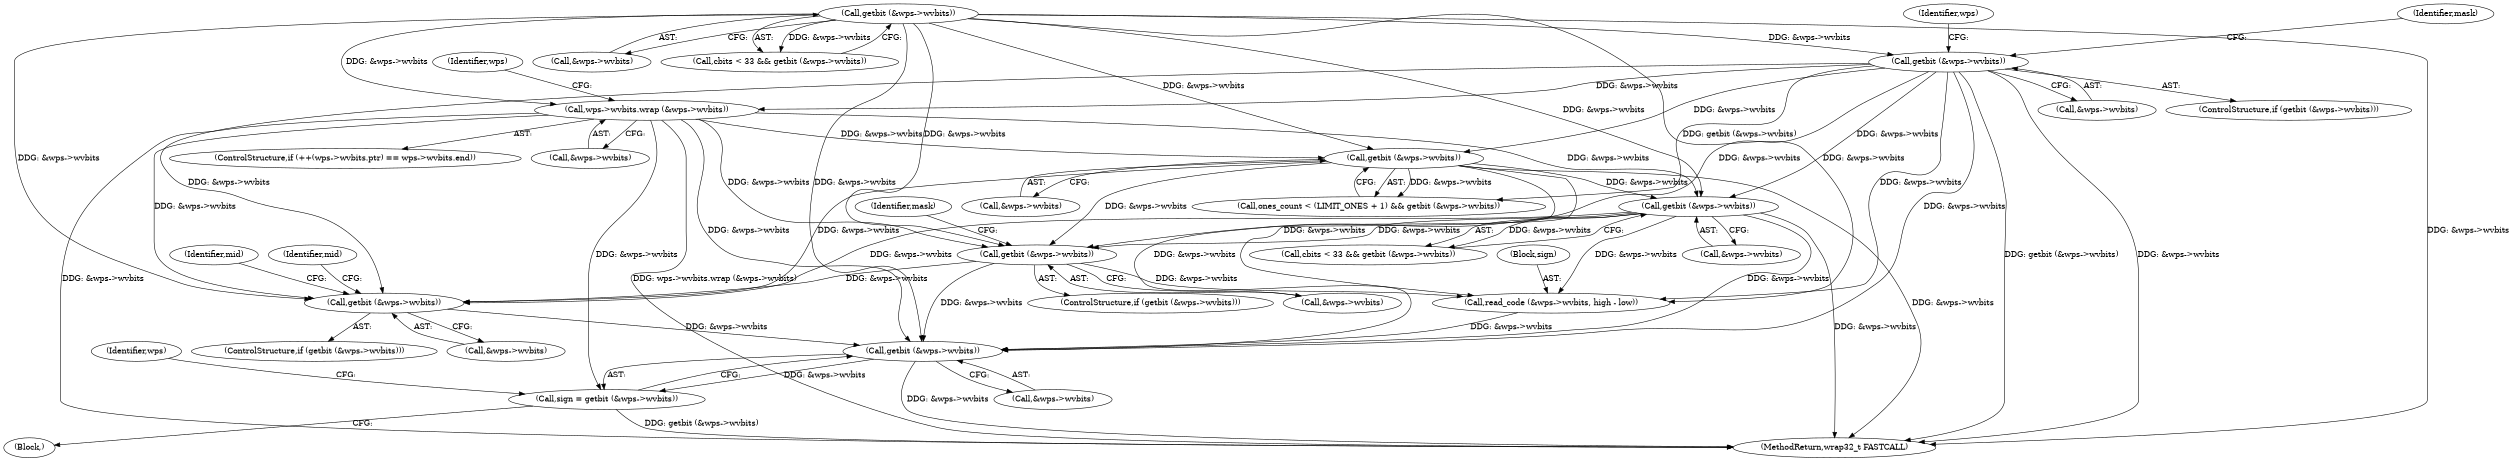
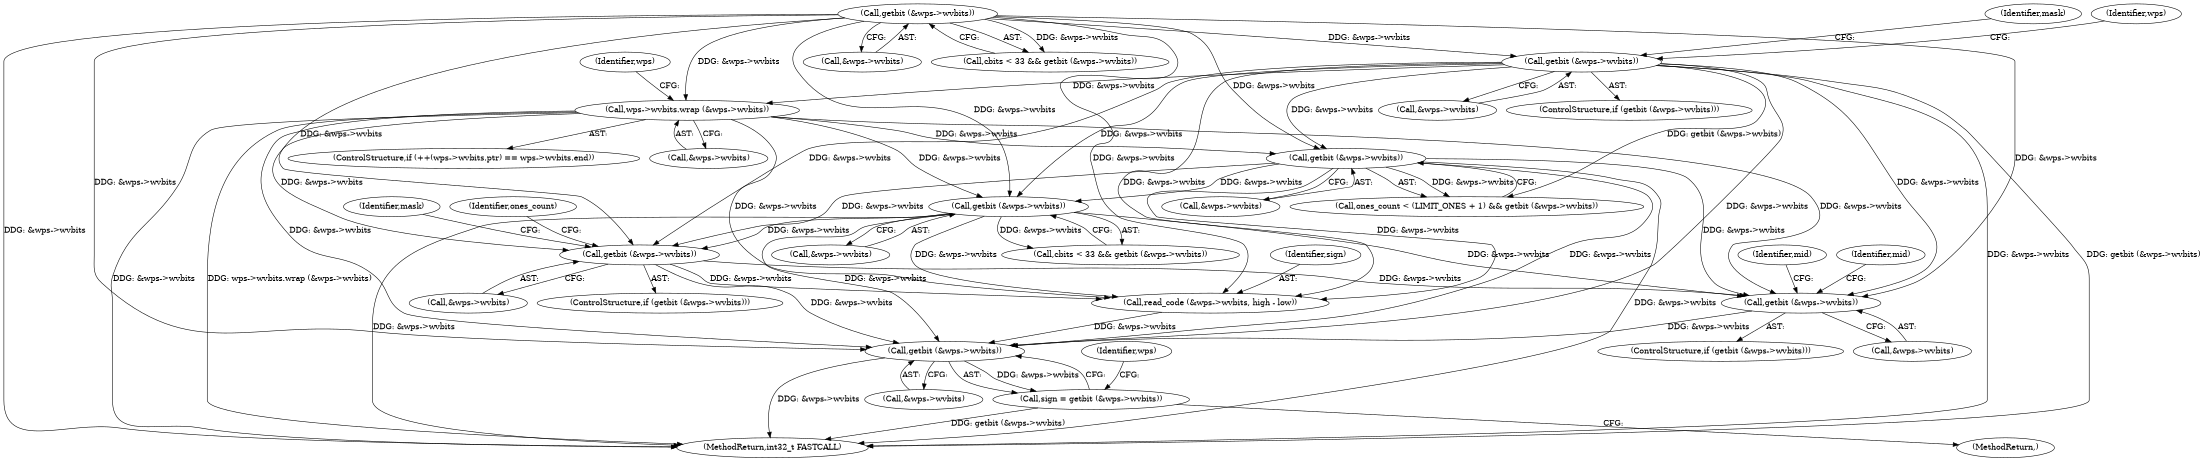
  digraph {
    n1 [label="(Call,getbit (&wps->wvbits))"]
    n2 [label="(Call,getbit (&wps->wvbits))"]
    n3 [label="(Call,&wps->wvbits)"]
    n4 [label="(ControlStructure,if (getbit (&wps->wvbits)))"]
-   n5 [label="(MethodReturn,wrap32_t FASTCALL)"]
+   n5 [label="(MethodReturn,int32_t FASTCALL)"]
    n6 [label="(Call,sign = getbit (&wps->wvbits))"]
    n7 [label="(Call,&wps->wvbits)"]
    n8 [label="(Call,wps->wvbits.wrap (&wps->wvbits))"]
    n9 [label="(Call,getbit (&wps->wvbits))"]
    n10 [label="(Call,getbit (&wps->wvbits))"]
    n11 [label="(Call,getbit (&wps->wvbits))"]
    n12 [label="(ControlStructure,if (++(wps->wvbits.ptr) == wps->wvbits.end))"]
    n13 [label="(Call,&wps->wvbits)"]
    n14 [label="(Call,read_code (&wps->wvbits, high - low))"]
    n15 [label="(Call,ones_count < (LIMIT_ONES + 1) && getbit (&wps->wvbits))"]
    n16 [label="(Call,&wps->wvbits)"]
    n17 [label="(Call,&wps->wvbits)"]
    n18 [label="(ControlStructure,if (getbit (&wps->wvbits)))"]
    n19 [label="(Call,cbits < 33 && getbit (&wps->wvbits))"]
    n20 [label="(Call,&wps->wvbits)"]
    n21 [label="(Call,getbit (&wps->wvbits))"]
    n22 [label="(Call,getbit (&wps->wvbits))"]
    n23 [label="(Call,&wps->wvbits)"]
    n24 [label="(Call,cbits < 33 && getbit (&wps->wvbits))"]
    n25 [label="(Call,&wps->wvbits)"]
    n26 [label="(ControlStructure,if (getbit (&wps->wvbits)))"]
-   n27 [label="(Block,)"]
+   n27 [label="(MethodReturn,)"]
    n28 [label="(Identifier,mask)"]
    n29 [label="(Identifier,mid)"]
    n30 [label="(Identifier,wps)"]
    n31 [label="(Identifier,mask)"]
+   n32 [label="(Identifier,ones_count)"]
    n33 [label="(Identifier,mid)"]
    n34 [label="(Identifier,wps)"]
-   n35 [label="(Block,sign)"]
+   n35 [label="(Identifier,sign)"]
    n36 [label="(Identifier,wps)"]
    n1 -> n2 [label="DDG: &wps->wvbits"]
    n1 -> n3 [label="CFG: "]
    n1 -> n4 [label="AST: "]
    n2 -> n5 [label="DDG: &wps->wvbits"]
    n2 -> n6 [label="AST: "]
    n2 -> n6 [label="DDG: &wps->wvbits"]
    n2 -> n7 [label="CFG: "]
    n3 -> n1 [label="AST: "]
    n6 -> n2 [label="CFG: "]
    n6 -> n5 [label="DDG: getbit (&wps->wvbits)"]
    n6 -> n27 [label="CFG: "]
    n7 -> n2 [label="AST: "]
    n8 -> n1 [label="DDG: &wps->wvbits"]
    n8 -> n2 [label="DDG: &wps->wvbits"]
    n8 -> n5 [label="DDG: &wps->wvbits"]
    n8 -> n5 [label="DDG: wps->wvbits.wrap (&wps->wvbits)"]
    n8 -> n9 [label="DDG: &wps->wvbits"]
    n8 -> n10 [label="DDG: &wps->wvbits"]
    n8 -> n11 [label="DDG: &wps->wvbits"]
    n8 -> n12 [label="AST: "]
    n8 -> n13 [label="CFG: "]
-   n8 -> n6 [label="DDG: &wps->wvbits"]
+   n8 -> n14 [label="DDG: &wps->wvbits"]
    n9 -> n1 [label="DDG: &wps->wvbits"]
    n9 -> n2 [label="DDG: &wps->wvbits"]
    n9 -> n5 [label="DDG: &wps->wvbits"]
    n9 -> n10 [label="DDG: &wps->wvbits"]
    n9 -> n11 [label="DDG: &wps->wvbits"]
    n9 -> n14 [label="DDG: &wps->wvbits"]
    n9 -> n15 [label="AST: "]
    n9 -> n15 [label="DDG: &wps->wvbits"]
    n9 -> n16 [label="CFG: "]
    n10 -> n1 [label="DDG: &wps->wvbits"]
    n10 -> n2 [label="DDG: &wps->wvbits"]
    n10 -> n14 [label="DDG: &wps->wvbits"]
    n10 -> n17 [label="CFG: "]
    n10 -> n18 [label="AST: "]
    n11 -> n1 [label="DDG: &wps->wvbits"]
    n11 -> n2 [label="DDG: &wps->wvbits"]
    n11 -> n5 [label="DDG: &wps->wvbits"]
    n11 -> n10 [label="DDG: &wps->wvbits"]
    n11 -> n14 [label="DDG: &wps->wvbits"]
    n11 -> n19 [label="AST: "]
    n11 -> n19 [label="DDG: &wps->wvbits"]
    n11 -> n20 [label="CFG: "]
    n13 -> n8 [label="AST: "]
    n14 -> n2 [label="DDG: &wps->wvbits"]
    n15 -> n9 [label="CFG: "]
    n16 -> n9 [label="AST: "]
    n17 -> n10 [label="AST: "]
    n19 -> n11 [label="CFG: "]
    n20 -> n11 [label="AST: "]
    n21 -> n1 [label="DDG: &wps->wvbits"]
    n21 -> n2 [label="DDG: &wps->wvbits"]
    n21 -> n5 [label="DDG: &wps->wvbits"]
    n21 -> n8 [label="DDG: &wps->wvbits"]
    n21 -> n9 [label="DDG: &wps->wvbits"]
    n21 -> n10 [label="DDG: &wps->wvbits"]
    n21 -> n11 [label="DDG: &wps->wvbits"]
    n21 -> n14 [label="DDG: &wps->wvbits"]
    n21 -> n22 [label="DDG: &wps->wvbits"]
    n21 -> n23 [label="CFG: "]
    n21 -> n24 [label="AST: "]
    n21 -> n24 [label="DDG: &wps->wvbits"]
    n22 -> n1 [label="DDG: &wps->wvbits"]
    n22 -> n2 [label="DDG: &wps->wvbits"]
    n22 -> n5 [label="DDG: &wps->wvbits"]
    n22 -> n5 [label="DDG: getbit (&wps->wvbits)"]
    n22 -> n8 [label="DDG: &wps->wvbits"]
    n22 -> n9 [label="DDG: &wps->wvbits"]
    n22 -> n10 [label="DDG: &wps->wvbits"]
    n22 -> n11 [label="DDG: &wps->wvbits"]
    n22 -> n14 [label="DDG: &wps->wvbits"]
    n22 -> n15 [label="DDG: getbit (&wps->wvbits)"]
    n22 -> n25 [label="CFG: "]
    n22 -> n26 [label="AST: "]
    n23 -> n21 [label="AST: "]
    n24 -> n21 [label="CFG: "]
    n25 -> n22 [label="AST: "]
    n28 -> n22 [label="CFG: "]
    n29 -> n1 [label="CFG: "]
    n30 -> n6 [label="CFG: "]
    n31 -> n10 [label="CFG: "]
+   n32 -> n10 [label="CFG: "]
    n33 -> n1 [label="CFG: "]
    n34 -> n8 [label="CFG: "]
    n35 -> n14 [label="AST: "]
    n36 -> n22 [label="CFG: "]
  }
